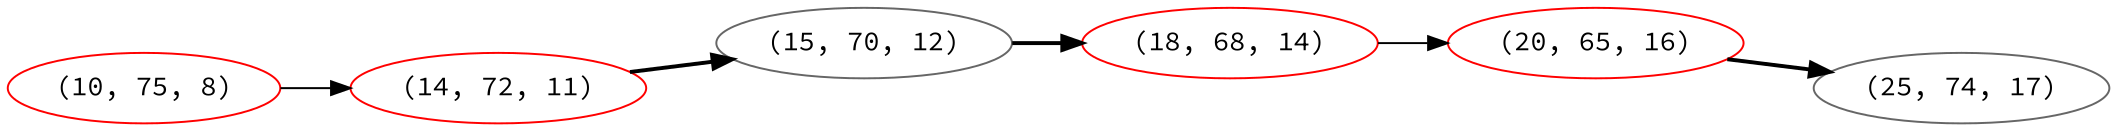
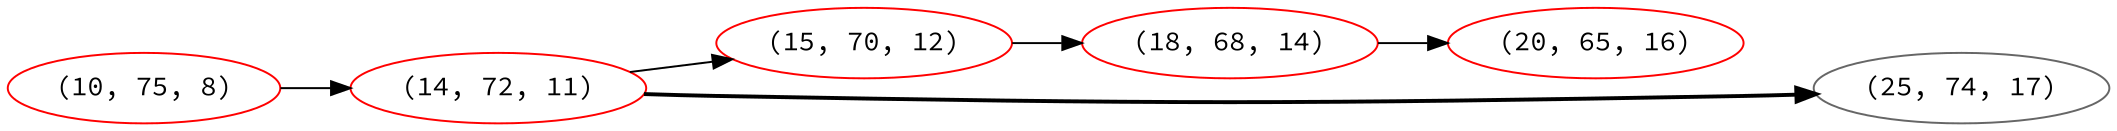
  digraph {
    fontname="Source Code Pro"
    rankdir=LR
    node [color=red fontname="Source Code Pro"]
    edge [fontname="Source Code Pro" style=solid]
    "(10, 75, 8)"
    "(14, 72, 11)"
-   "(15, 70, 12)" [color=gray40]
+   "(15, 70, 12)"
    "(18, 68, 14)"
    "(20, 65, 16)"
    n6 [color=gray40 label="(25, 74, 17)"]
    "(10, 75, 8)" -> "(14, 72, 11)"
-   "(14, 72, 11)" -> "(15, 70, 12)" [style=bold]
-   "(15, 70, 12)" -> "(18, 68, 14)" [style=bold]
+   "(14, 72, 11)" -> "(15, 70, 12)"
+   "(15, 70, 12)" -> "(18, 68, 14)"
    "(18, 68, 14)" -> "(20, 65, 16)"
-   "(20, 65, 16)" -> n6 [style=bold]
+   "(14, 72, 11)" -> n6 [style=bold]
  }
